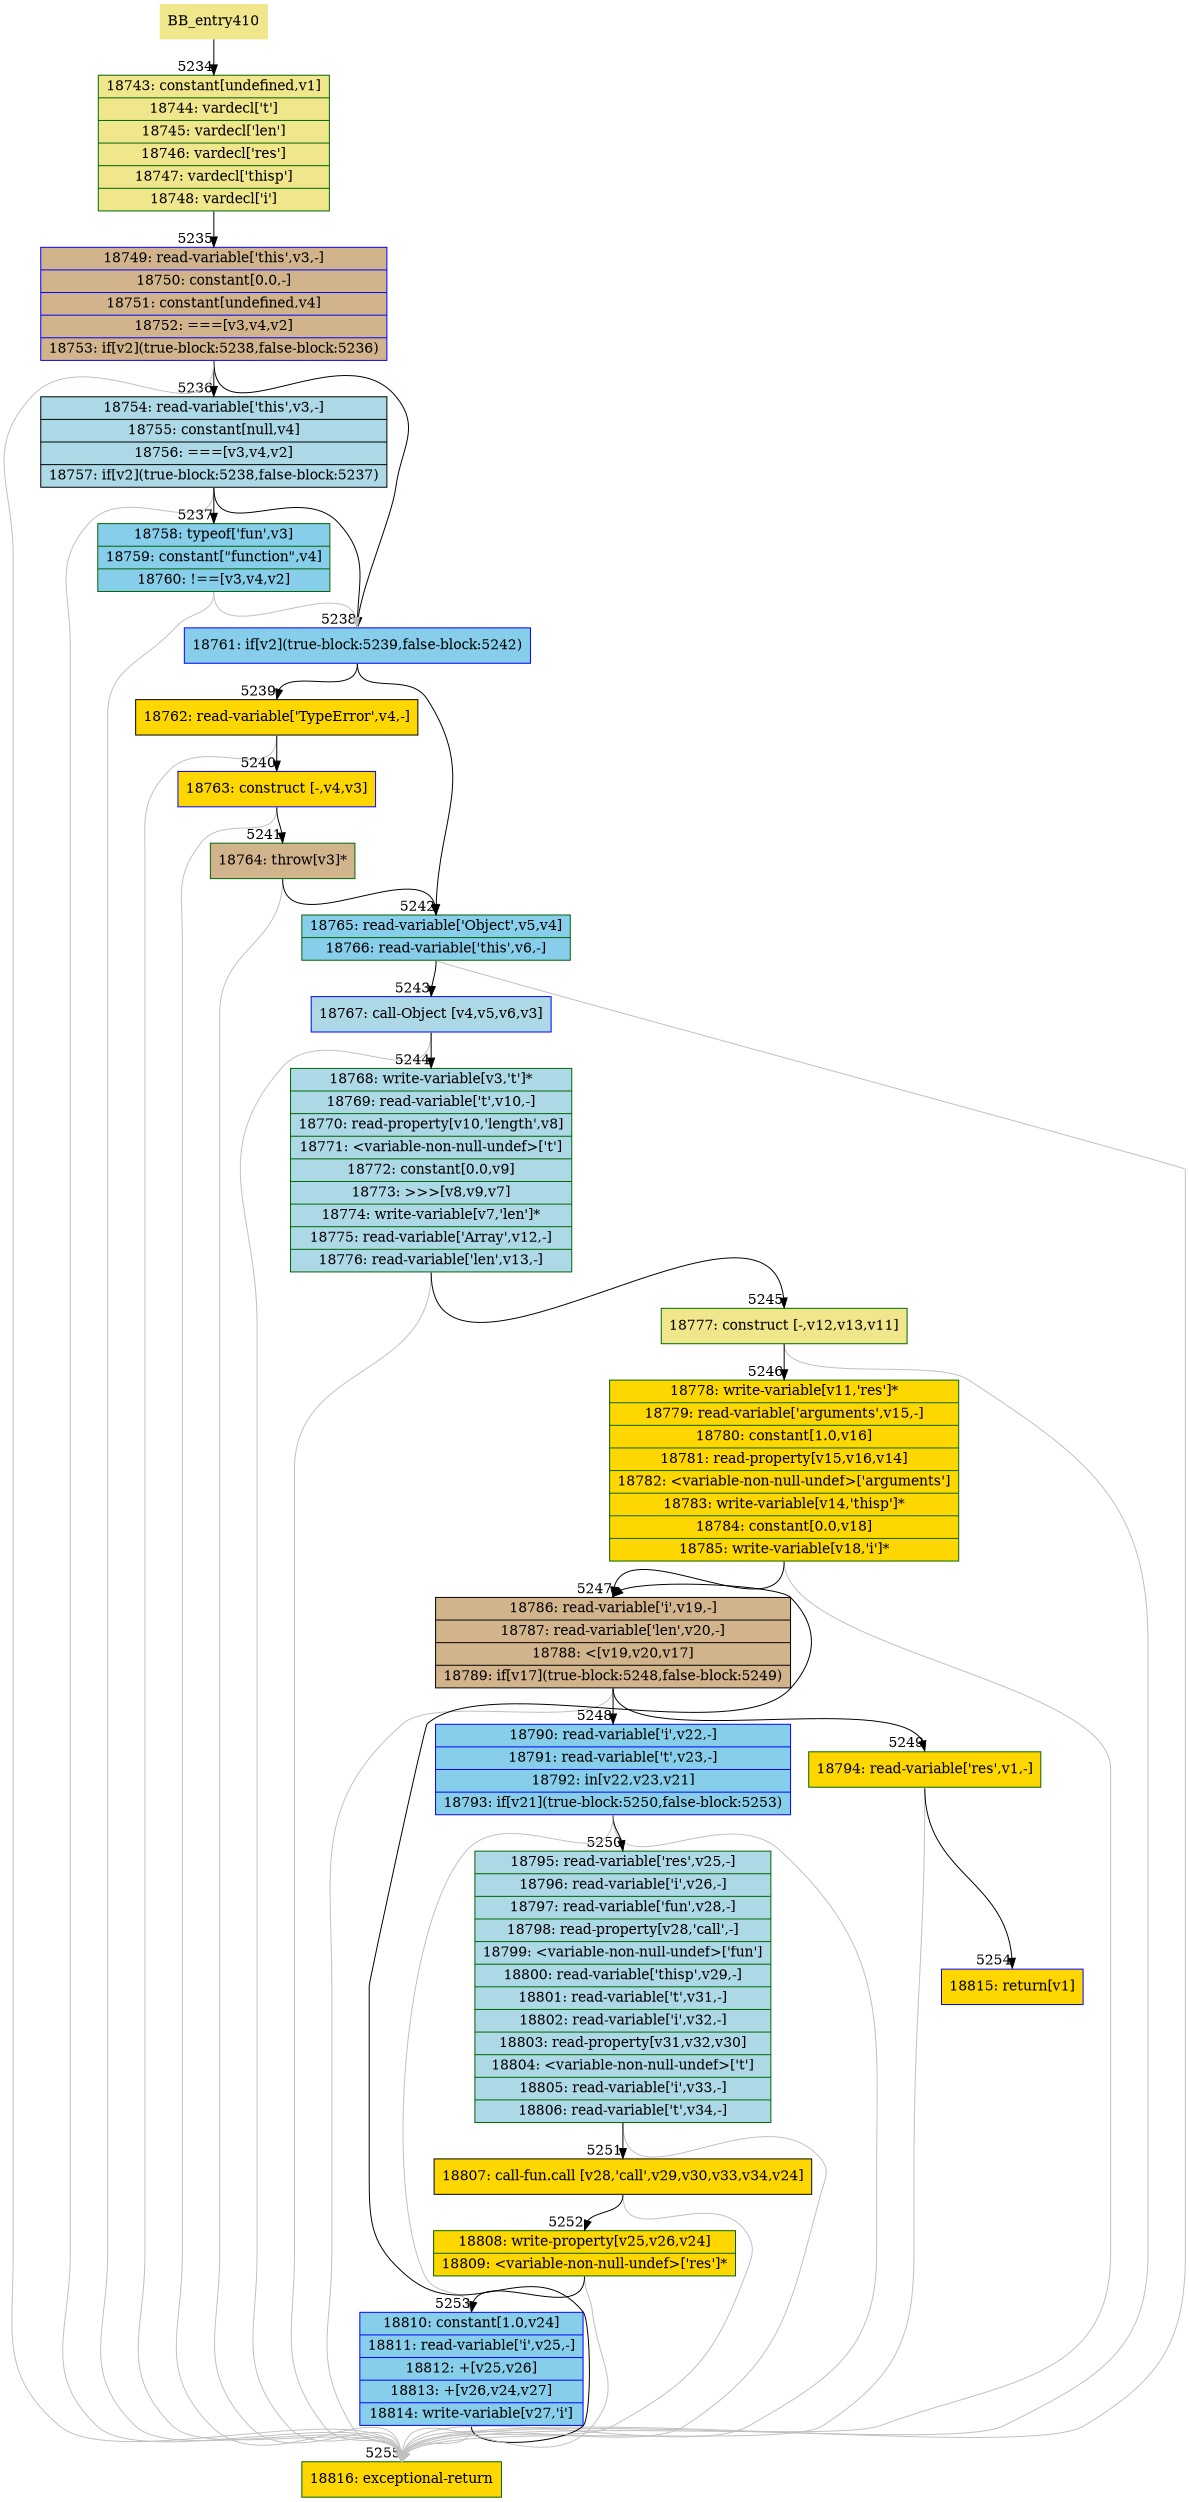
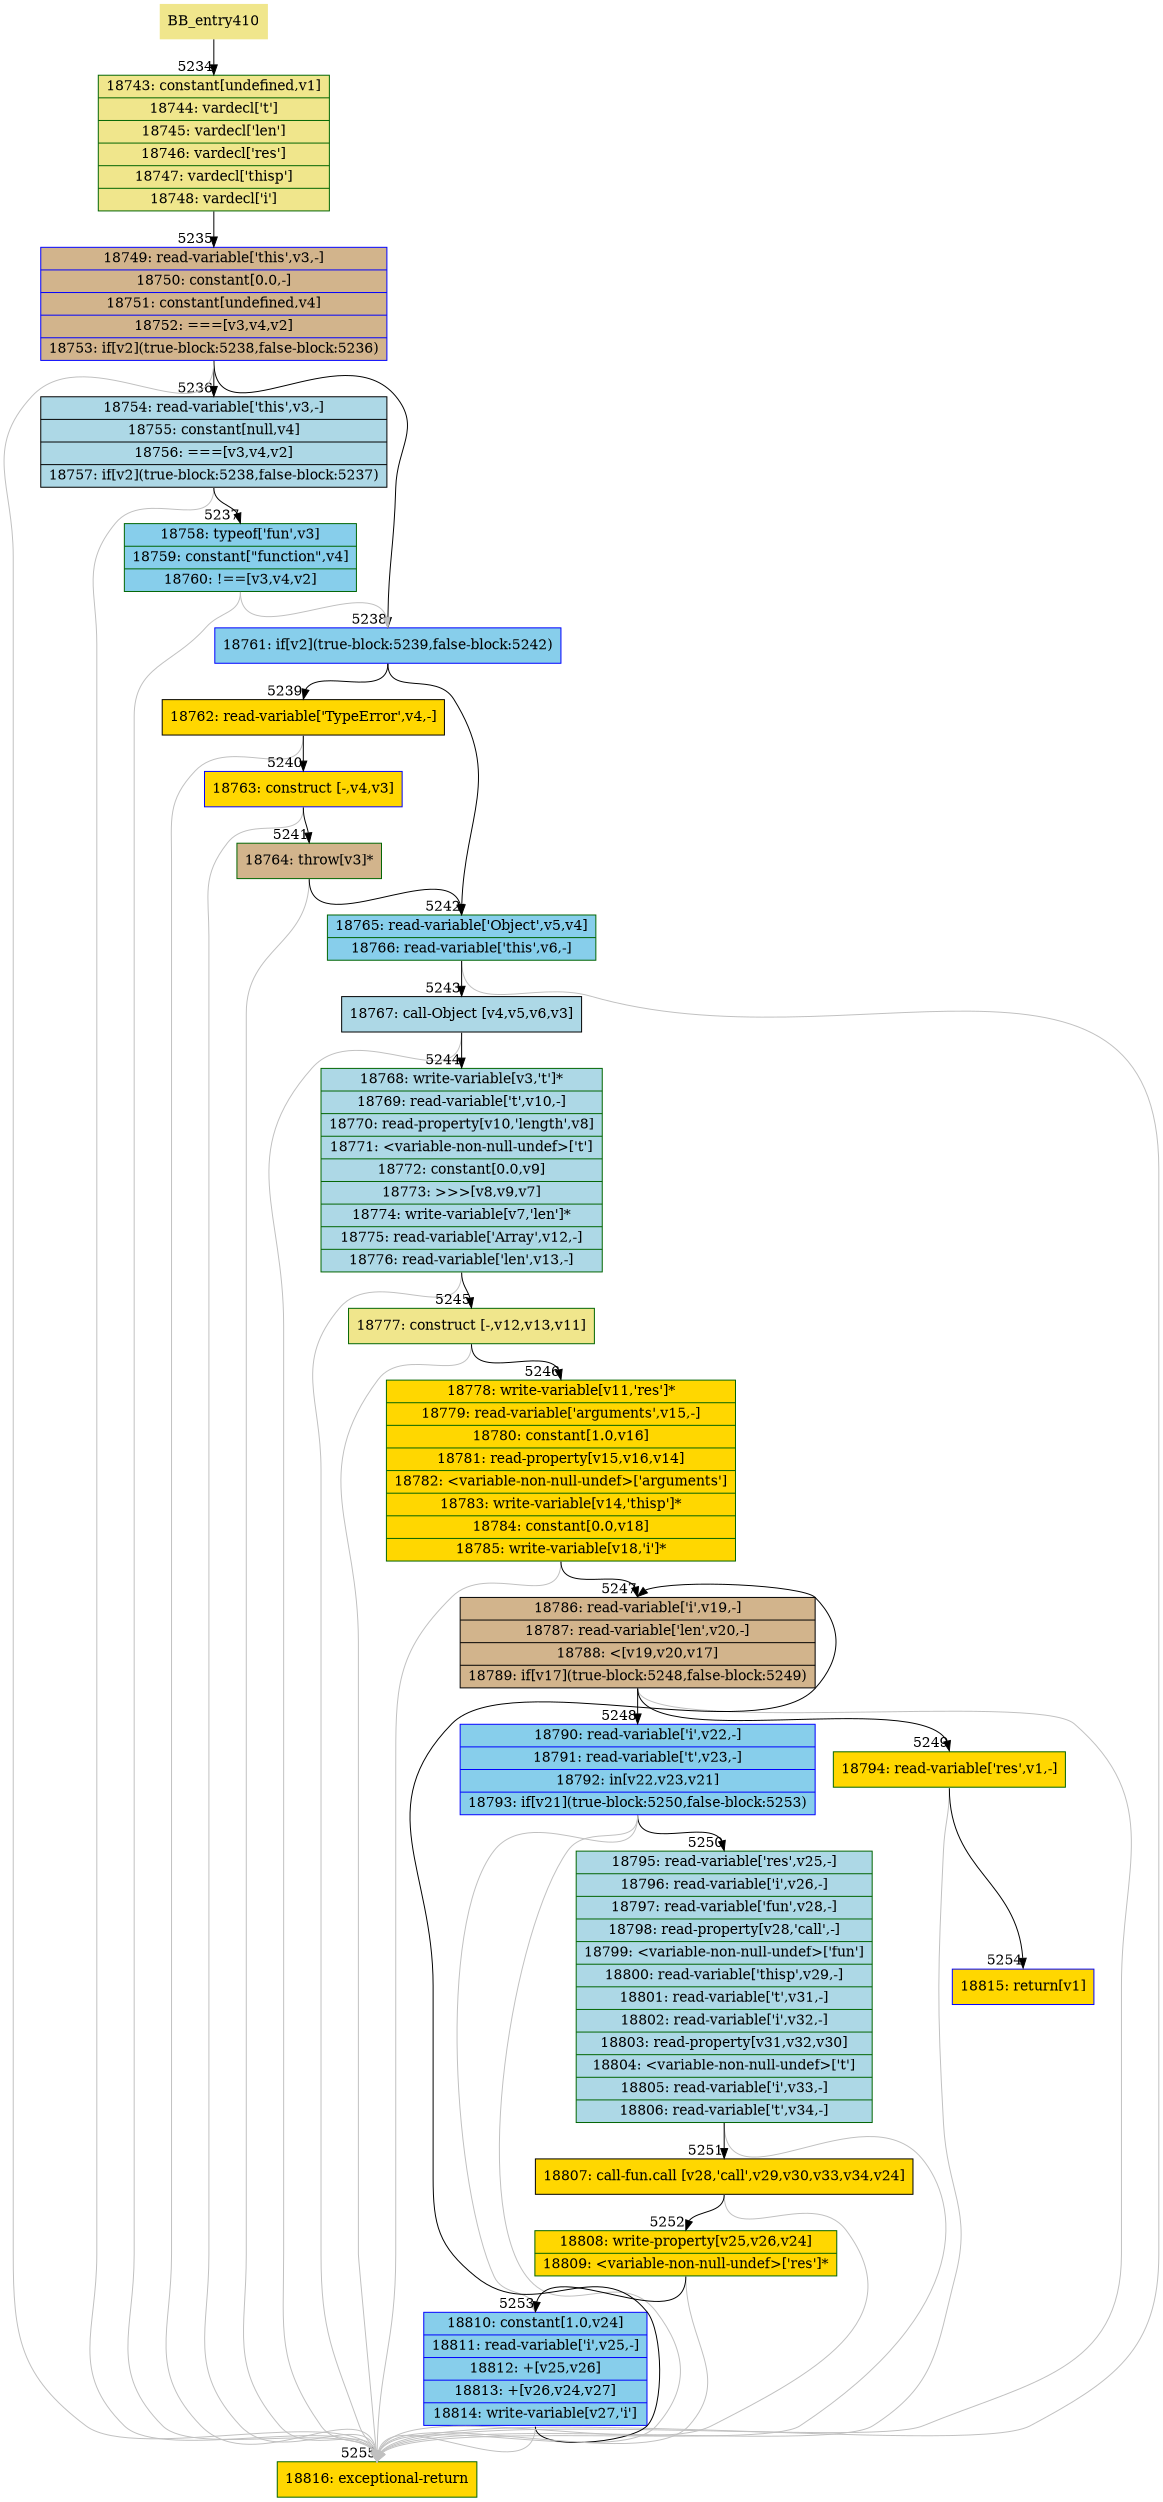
  digraph {
    rankdir=TD
    node [color=darkgreen fillcolor=gold shape=record style=filled]
    edge [headport=n tailport=s]
    n1 [color=blue fillcolor=khaki label=BB_entry410 shape=none]
    n2 [fillcolor=khaki label="{18743: constant[undefined,v1]|18744: vardecl['t']|18745: vardecl['len']|18746: vardecl['res']|18747: vardecl['thisp']|18748: vardecl['i']}"]
    n3 [color=blue fillcolor=tan label="{18749: read-variable['this',v3,-]|18750: constant[0.0,-]|18751: constant[undefined,v4]|18752: ===[v3,v4,v2]|18753: if[v2](true-block:5238,false-block:5236)}"]
    n4 [color=blue fillcolor=skyblue label="{18761: if[v2](true-block:5239,false-block:5242)}"]
    n5 [color=black fillcolor=lightblue label="{18754: read-variable['this',v3,-]|18755: constant[null,v4]|18756: ===[v3,v4,v2]|18757: if[v2](true-block:5238,false-block:5237)}"]
    n6 [label="{18816: exceptional-return}"]
    n7 [color=black label="{18762: read-variable['TypeError',v4,-]}"]
    n8 [fillcolor=skyblue label="{18765: read-variable['Object',v5,v4]|18766: read-variable['this',v6,-]}"]
    n9 [fillcolor=skyblue label="{18758: typeof['fun',v3]|18759: constant[\"function\",v4]|18760: !==[v3,v4,v2]}"]
    n10 [color=blue label="{18763: construct [-,v4,v3]}"]
-   n11 [color=blue fillcolor=lightblue label="{18767: call-Object [v4,v5,v6,v3]}"]
+   n11 [color=black fillcolor=lightblue label="{18767: call-Object [v4,v5,v6,v3]}"]
    n12 [fillcolor=tan label="{18764: throw[v3]*}"]
    n13 [fillcolor=lightblue label="{18768: write-variable[v3,'t']*|18769: read-variable['t',v10,-]|18770: read-property[v10,'length',v8]|18771: \<variable-non-null-undef\>['t']|18772: constant[0.0,v9]|18773: \>\>\>[v8,v9,v7]|18774: write-variable[v7,'len']*|18775: read-variable['Array',v12,-]|18776: read-variable['len',v13,-]}"]
    n14 [fillcolor=khaki label="{18777: construct [-,v12,v13,v11]}"]
    n15 [label="{18778: write-variable[v11,'res']*|18779: read-variable['arguments',v15,-]|18780: constant[1.0,v16]|18781: read-property[v15,v16,v14]|18782: \<variable-non-null-undef\>['arguments']|18783: write-variable[v14,'thisp']*|18784: constant[0.0,v18]|18785: write-variable[v18,'i']*}"]
    n16 [color=black fillcolor=tan label="{18786: read-variable['i',v19,-]|18787: read-variable['len',v20,-]|18788: \<[v19,v20,v17]|18789: if[v17](true-block:5248,false-block:5249)}"]
    n17 [color=blue fillcolor=skyblue label="{18790: read-variable['i',v22,-]|18791: read-variable['t',v23,-]|18792: in[v22,v23,v21]|18793: if[v21](true-block:5250,false-block:5253)}"]
    n18 [label="{18794: read-variable['res',v1,-]}"]
    n19 [fillcolor=lightblue label="{18795: read-variable['res',v25,-]|18796: read-variable['i',v26,-]|18797: read-variable['fun',v28,-]|18798: read-property[v28,'call',-]|18799: \<variable-non-null-undef\>['fun']|18800: read-variable['thisp',v29,-]|18801: read-variable['t',v31,-]|18802: read-variable['i',v32,-]|18803: read-property[v31,v32,v30]|18804: \<variable-non-null-undef\>['t']|18805: read-variable['i',v33,-]|18806: read-variable['t',v34,-]}"]
    n20 [color=blue fillcolor=skyblue label="{18810: constant[1.0,v24]|18811: read-variable['i',v25,-]|18812: +[v25,v26]|18813: +[v26,v24,v27]|18814: write-variable[v27,'i']}"]
    n21 [color=blue label="{18815: return[v1]}"]
    n22 [color=black label="{18807: call-fun.call [v28,'call',v29,v30,v33,v34,v24]}"]
    n23 [label="{18808: write-property[v25,v26,v24]|18809: \<variable-non-null-undef\>['res']*}"]
    n1 -> n2 [headlabel="    5234"]
    n2 -> n3 [headlabel="      5235"]
    n3 -> n4 [headlabel="      5238"]
    n3 -> n5 [headlabel="      5236"]
    n3 -> n6 [color=gray headlabel="      5255"]
    n4 -> n7 [headlabel="      5239"]
    n4 -> n8 [headlabel="      5242"]
-   n5 -> n4
    n5 -> n6 [color=gray]
    n5 -> n9 [headlabel="      5237"]
    n7 -> n6 [color=gray]
    n7 -> n10 [headlabel="      5240"]
    n8 -> n6 [color=gray]
    n8 -> n11 [headlabel="      5243"]
    n9 -> n4 [color=gray]
    n9 -> n6 [color=gray]
    n10 -> n6 [color=gray]
    n10 -> n12 [headlabel="      5241"]
    n11 -> n6 [color=gray]
    n11 -> n13 [headlabel="      5244"]
    n12 -> n6 [color=gray]
    n12 -> n8
    n13 -> n6 [color=gray]
    n13 -> n14 [headlabel="      5245"]
    n14 -> n6 [color=gray]
    n14 -> n15 [headlabel="      5246"]
    n15 -> n6 [color=gray]
    n15 -> n16 [headlabel="      5247"]
    n16 -> n6 [color=gray]
    n16 -> n17 [headlabel="      5248"]
    n16 -> n18 [headlabel="      5249"]
    n17 -> n6 [color=gray]
    n17 -> n19 [headlabel="      5250"]
    n17 -> n20 [color=gray headlabel="      5253"]
    n18 -> n6 [color=gray]
    n18 -> n21 [headlabel="      5254"]
    n19 -> n6 [color=gray]
    n19 -> n22 [headlabel="      5251"]
    n20 -> n6 [color=gray]
    n20 -> n16
    n22 -> n6 [color=gray]
    n22 -> n23 [headlabel="      5252"]
    n23 -> n6 [color=gray]
    n23 -> n20
  }
